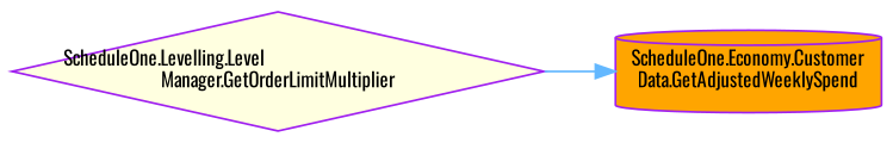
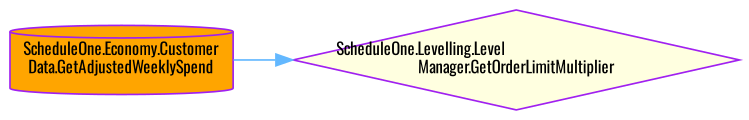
  digraph {
    rankdir=RL
    fontname=Oswald
    node [color=purple fontname=Oswald fontsize=10 style=filled]
    n1 [fillcolor=lightyellow fontcolor=black height=0.2 label="ScheduleOne.Levelling.Level\lManager.GetOrderLimitMultiplier" shape=diamond width=0.4]
    n2 [fillcolor=orange height=0.2 label="ScheduleOne.Economy.Customer\lData.GetAdjustedWeeklySpend" shape=cylinder width=0.4]
-   n2 -> n1 [color=steelblue1 dir=back fontname=Oswald fontsize=10 labelfontname=Helvetica labelfontsize=10 style=solid]
+   n1 -> n2 [color=steelblue1 dir=back fontname=Oswald fontsize=10 labelfontname=Helvetica labelfontsize=10 style=solid]
  }
